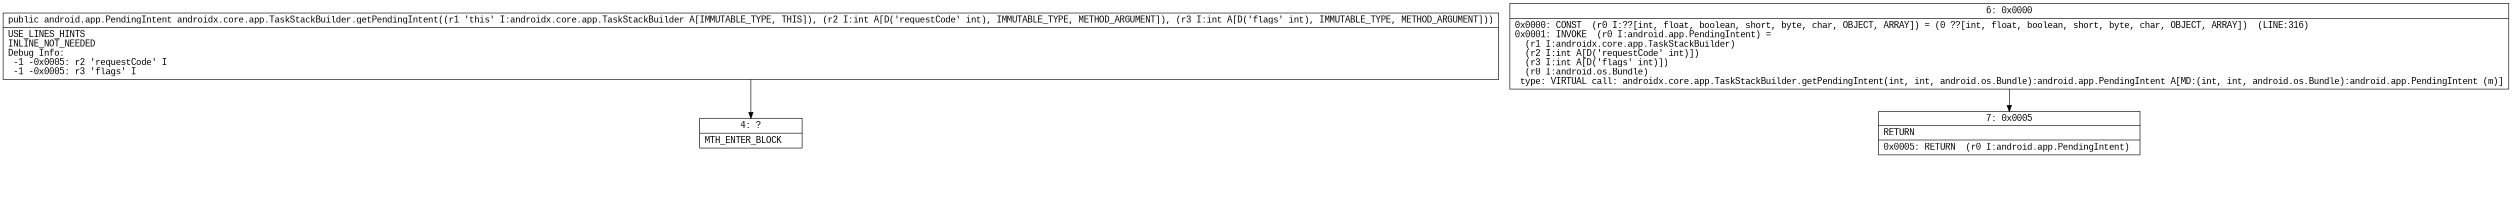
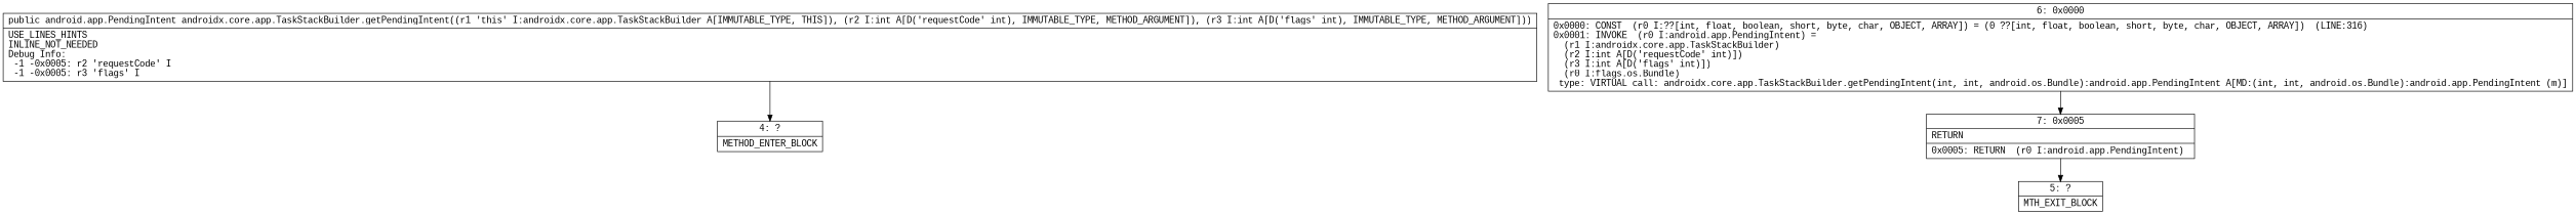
  digraph {
    fontname="Liberation Mono"
    node [fontname="Liberation Mono" shape=record]
    edge [fontname="Liberation Mono"]
-   n1 [label="{4\:\ ?|MTH_ENTER_BLOCK\l}"]
-   n2 [label="{6\:\ 0x0000|0x0000: CONST  (r0 I:??[int, float, boolean, short, byte, char, OBJECT, ARRAY]) = (0 ??[int, float, boolean, short, byte, char, OBJECT, ARRAY])  (LINE:316)\l0x0001: INVOKE  (r0 I:android.app.PendingIntent) = \l  (r1 I:androidx.core.app.TaskStackBuilder)\l  (r2 I:int A[D('requestCode' int)])\l  (r3 I:int A[D('flags' int)])\l  (r0 I:android.os.Bundle)\l type: VIRTUAL call: androidx.core.app.TaskStackBuilder.getPendingIntent(int, int, android.os.Bundle):android.app.PendingIntent A[MD:(int, int, android.os.Bundle):android.app.PendingIntent (m)]\l}"]
+   n1 [label="{4\:\ ?|METHOD_ENTER_BLOCK\l}"]
+   n2 [label="{6\:\ 0x0000|0x0000: CONST  (r0 I:??[int, float, boolean, short, byte, char, OBJECT, ARRAY]) = (0 ??[int, float, boolean, short, byte, char, OBJECT, ARRAY])  (LINE:316)\l0x0001: INVOKE  (r0 I:android.app.PendingIntent) = \l  (r1 I:androidx.core.app.TaskStackBuilder)\l  (r2 I:int A[D('requestCode' int)])\l  (r3 I:int A[D('flags' int)])\l  (r0 I:flags.os.Bundle)\l type: VIRTUAL call: androidx.core.app.TaskStackBuilder.getPendingIntent(int, int, android.os.Bundle):android.app.PendingIntent A[MD:(int, int, android.os.Bundle):android.app.PendingIntent (m)]\l}"]
    n3 [label="{7\:\ 0x0005|RETURN\l|0x0005: RETURN  (r0 I:android.app.PendingIntent) \l}"]
+   n4 [label="{5\:\ ?|MTH_EXIT_BLOCK\l}"]
    n5 [label="{public android.app.PendingIntent androidx.core.app.TaskStackBuilder.getPendingIntent((r1 'this' I:androidx.core.app.TaskStackBuilder A[IMMUTABLE_TYPE, THIS]), (r2 I:int A[D('requestCode' int), IMMUTABLE_TYPE, METHOD_ARGUMENT]), (r3 I:int A[D('flags' int), IMMUTABLE_TYPE, METHOD_ARGUMENT]))  | USE_LINES_HINTS\lINLINE_NOT_NEEDED\lDebug Info:\l  \-1 \-0x0005: r2 'requestCode' I\l  \-1 \-0x0005: r3 'flags' I\l}"]
    n2 -> n3
+   n3 -> n4
    n5 -> n1
  }
